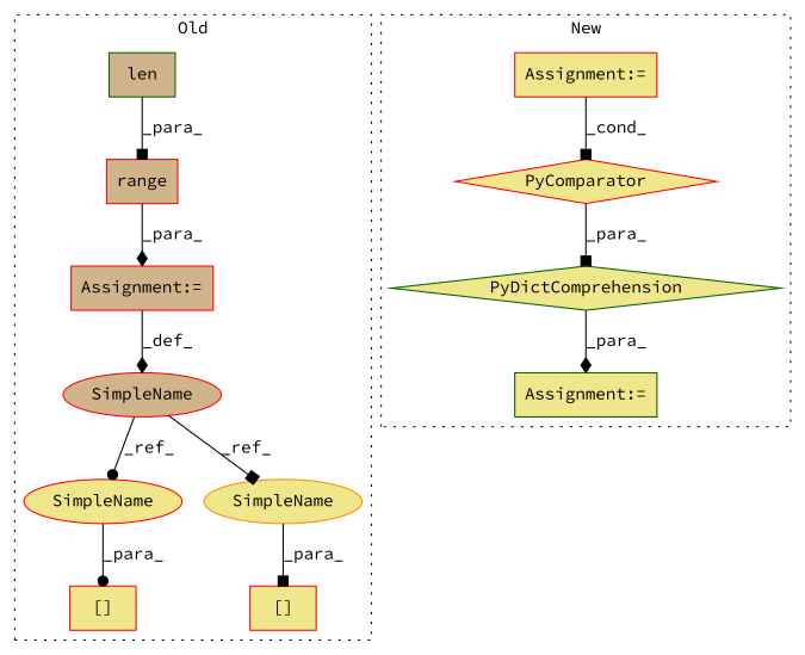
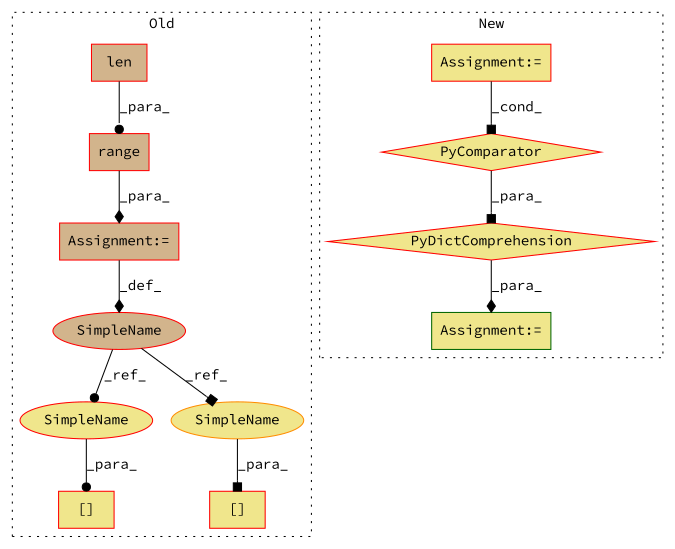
  digraph {
    fontname="Source Code Pro"
    node [a=7 color=red fillcolor=khaki fontname="Source Code Pro" l=1 s=58016 shape=box style=filled]
    edge [arrowhead=box fontname="Source Code Pro"]
    n1 [a=32 fillcolor=tan l="6,1" label=range s="58020,58048"]
    n2 [fillcolor=tan l="53,2" label="Assignment:=" s="57959,58049"]
-   n3 [a=32 color=darkgreen fillcolor=tan l="4,1" label=len s="58026,58047"]
+   n3 [a=32 fillcolor=tan l="4,1" label=len s="58026,58047"]
    n4 [a=2 l="18,1" label="[]" s="58203,58222"]
    n5 [a=42 fillcolor=tan label=SimpleName shape=ellipse]
    n6 [a=2 l="18,1" label="[]" s="58124,58143"]
    n7 [a=42 label=SimpleName s=58221 shape=ellipse]
    n8 [a=42 color=darkorange label=SimpleName s=58142 shape=ellipse]
-   n9 [a=110 color=darkgreen l=148 label=PyDictComprehension s=58030 shape=diamond]
+   n9 [a=110 l=148 label=PyDictComprehension s=58030 shape=diamond]
    n10 [l=33 label="Assignment:=" s=58137]
    n11 [a=113 l=33 label=PyComparator s=58137 shape=diamond]
    n12 [color=darkgreen l=14 label="Assignment:="]
    subgraph cluster_1 {
      label=Old
      style=dotted
      n1
      n2
      n3
      n4
      n5
      n6
      n7
      n8
    }
    subgraph cluster_2 {
      label=New
      style=dotted
      n9
      n10
      n11
      n12
    }
    n1 -> n2 [arrowhead=diamond label=_para_]
    n2 -> n5 [arrowhead=diamond label=_def_]
-   n3 -> n1 [label=_para_]
+   n3 -> n1 [arrowhead=dot label=_para_]
    n5 -> n7 [arrowhead=dot label=_ref_]
    n5 -> n8 [label=_ref_]
    n7 -> n4 [arrowhead=dot label=_para_]
    n8 -> n6 [label=_para_]
    n9 -> n12 [arrowhead=diamond label=_para_]
    n10 -> n11 [label=_cond_]
    n11 -> n9 [label=_para_]
  }
